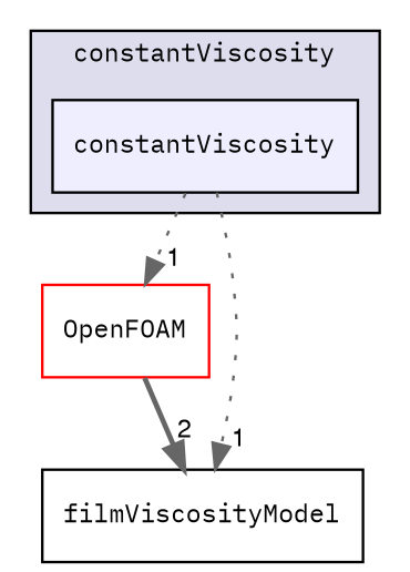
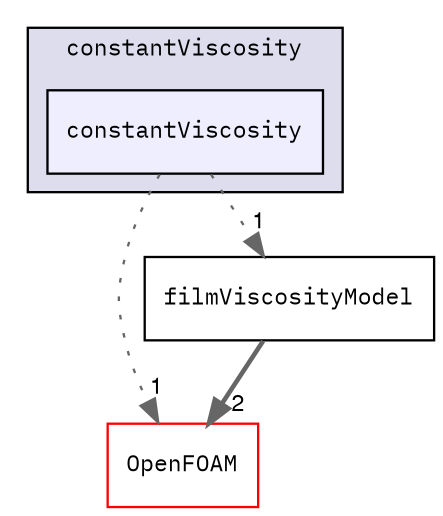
  digraph {
    compound=true
    fontname="IBM Plex Mono"
    node [fontname="IBM Plex Mono" fontsize=10 shape=box]
    edge [color=gray40 fontname="IBM Plex Mono" headlabel=1 labeldistance=1.5 labelfontname=FreeSans labelfontsize=10 style=dotted]
    n1 [fillcolor="#eeeeff" label=constantViscosity pencolor=black style=filled]
    n2 [color=red label=OpenFOAM]
    n3 [label=filmViscosityModel]
    subgraph cluster_1 {
      bgcolor="#ddddee"
      fontsize=10
      label=constantViscosity
      pencolor=black
      n1
    }
    n1 -> n2
    n1 -> n3
-   n2 -> n3 [headlabel=2 style=bold]
+   n3 -> n2 [headlabel=2 style=bold]
  }
